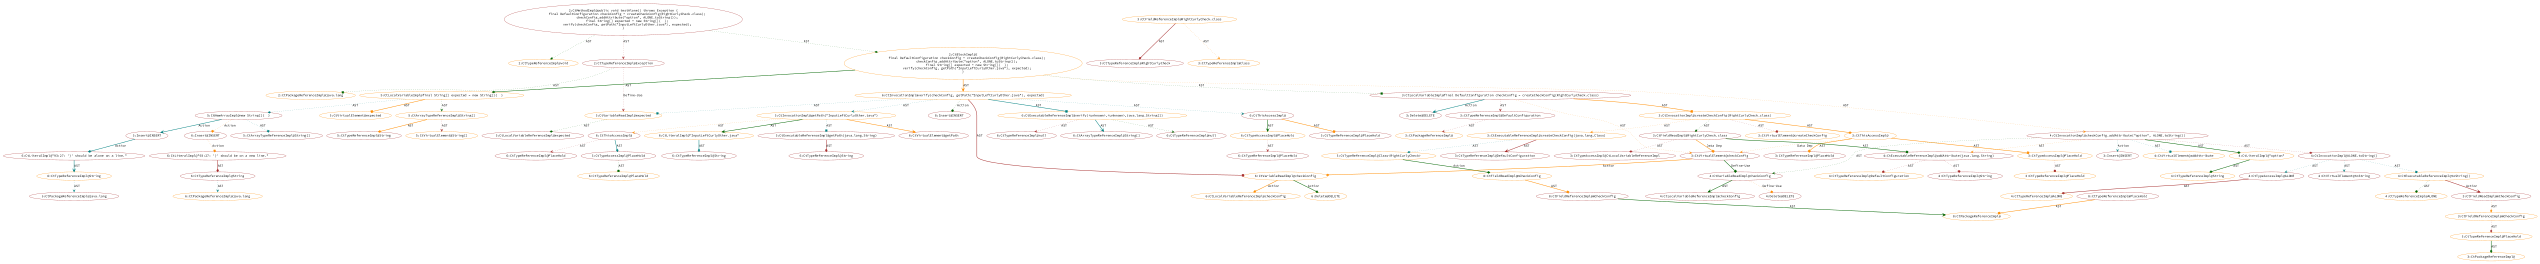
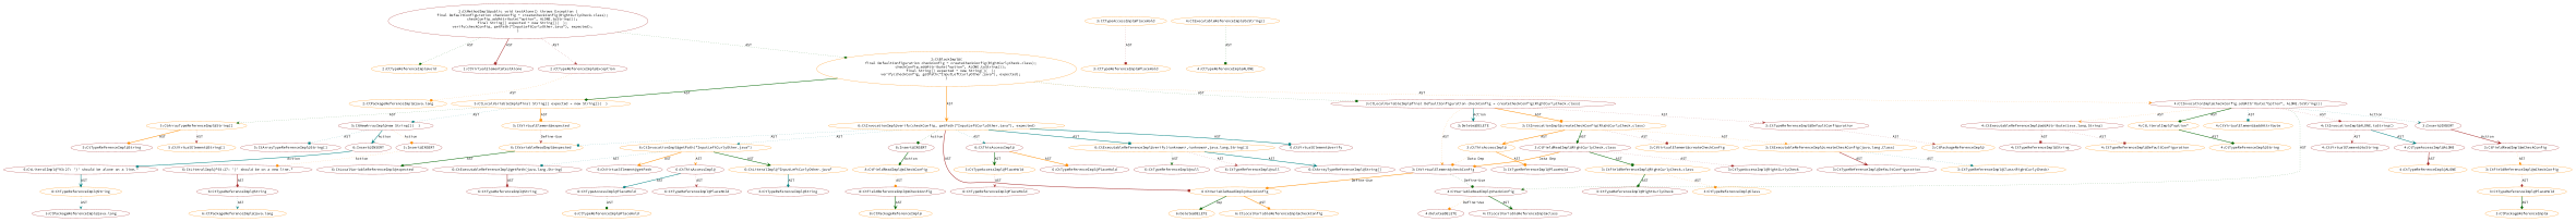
  digraph {
    fontname="Source Code Pro"
    node [color=brown fontname="Source Code Pro" shape=ellipse]
    edge [arrowhead=vee color=darkorange fontname="Source Code Pro" style=dotted]
    n1 [color=darkorange label="2:CtTypeReferenceImpl@void"]
+   n2 [label="2:CtVirtualElement@testAlone"]
    n3 [label="2:CtTypeReferenceImpl@Exception"]
    n4 [color=darkorange label="2:CtPackageReferenceImpl@java.lang"]
    n5 [label="3:CtTypeReferenceImpl@DefaultConfiguration"]
    n6 [color=darkorange label="3:CtPackageReferenceImpl@"]
    n7 [color=darkorange label="3:CtExecutableReferenceImpl@createCheckConfig(java.lang.Class)"]
    n8 [label="3:CtTypeReferenceImpl@DefaultConfiguration"]
    n9 [color=darkorange label="3:CtTypeReferenceImpl@Class<RightCurlyCheck>"]
    n10 [color=darkorange label="3:CtVirtualElement@createCheckConfig"]
    n11 [color=darkorange label="3:CtTypeAccessImpl@PlaceHold"]
    n12 [color=darkorange label="3:CtTypeReferenceImpl@PlaceHold"]
    n13 [color=darkorange label="3:CtThisAccessImpl@"]
    n14 [label="3:CtTypeReferenceImpl@PlaceHold"]
    n15 [label="3:CtVirtualElement@checkConfig"]
    n16 [label="4:CtVariableReadImpl@checkConfig"]
    n17 [color=darkorange label="6:CtVariableReadImpl@checkConfig"]
    n18 [color=darkorange label="3:CtFieldReferenceImpl@RightCurlyCheck.class"]
    n19 [label="3:CtTypeReferenceImpl@RightCurlyCheck"]
    n20 [color=darkorange label="3:CtTypeReferenceImpl@Class"]
    n21 [label="3:CtFieldReadImpl@RightCurlyCheck.class"]
-   n22 [label="3:CtTypeAccessImpl@CtLocalVariableReferenceImpl"]
+   n22 [label="3:CtTypeAccessImpl@RightCurlyCheck"]
    n23 [color=darkorange label="3:CtInvocationImpl@createCheckConfig(RightCurlyCheck.class)"]
-   n24 [label="4:CtLocalVariableReferenceImpl@checkConfig"]
+   n24 [label="4:CtLocalVariableReferenceImpl@class"]
    n25 [label="4:Delete@DELETE"]
    n26 [color=darkorange label="6:CtLocalVariableReferenceImpl@checkConfig"]
    n27 [color=darkorange label="6:Delete@DELETE"]
    n28 [label="3:CtLocalVariableImpl@final DefaultConfiguration checkConfig = createCheckConfig(RightCurlyCheck.class)"]
    n29 [label="3:Delete@DELETE"]
    n30 [label="4:CtExecutableReferenceImpl@addAttribute(java.lang.String)"]
    n31 [color=darkorange label="4:CtTypeReferenceImpl@DefaultConfiguration"]
    n32 [label="4:CtTypeReferenceImpl@String"]
    n33 [color=darkorange label="4:CtVirtualElement@addAttribute"]
    n34 [color=darkorange label="4:CtLiteralImpl@\"option\""]
    n35 [color=darkorange label="4:CtTypeReferenceImpl@String"]
    n36 [color=darkorange label="4:CtExecutableReferenceImpl@toString()"]
    n37 [color=darkorange label="4:CtTypeReferenceImpl@ALONE"]
    n38 [label="4:CtVirtualElement@toString"]
    n39 [label="4:CtTypeAccessImpl@ALONE"]
    n40 [color=darkorange label="4:CtTypeReferenceImpl@ALONE"]
    n41 [label="4:CtInvocationImpl@ALONE.toString()"]
    n42 [label="4:CtInvocationImpl@checkConfig.addAttribute(\"option\", ALONE.toString())"]
    n43 [label="3:Insert@INSERT"]
    n44 [label="3:CtFieldReadImpl@mCheckConfig"]
    n45 [color=darkorange label="5:CtVirtualElement@String[]"]
    n46 [color=darkorange label="5:CtArrayTypeReferenceImpl@String[]"]
    n47 [label="5:CtTypeReferenceImpl@String"]
    n48 [label="5:CtNewArrayImpl@new String[]\{  \}"]
    n49 [label="5:CtArrayTypeReferenceImpl@String[]"]
    n50 [label="6:Insert@INSERT"]
    n51 [label="6:Insert@INSERT"]
    n52 [label="6:CtLiteralImpl@\"93:27: '\}' should be alone on a line.\""]
    n53 [label="6:CtLiteralImpl@\"93:27: '\}' should be on a new line.\""]
    n54 [color=darkorange label="5:CtVirtualElement@expected"]
    n55 [color=darkorange label="6:CtVariableReadImpl@expected"]
    n56 [label="6:CtLocalVariableReferenceImpl@expected"]
    n57 [color=darkorange label="5:CtLocalVariableImpl@final String[] expected = new String[]\{  \}"]
    n58 [color=darkorange label="6:CtExecutableReferenceImpl@verify(<unknown>,<unknown>,java.lang.String[])"]
    n59 [label="6:CtTypeReferenceImpl@null"]
    n60 [label="6:CtTypeReferenceImpl@null"]
    n61 [label="6:CtArrayTypeReferenceImpl@String[]"]
+   n62 [label="6:CtVirtualElement@verify"]
    n63 [color=darkorange label="6:CtTypeAccessImpl@PlaceHold"]
    n64 [label="6:CtTypeReferenceImpl@PlaceHold"]
    n65 [label="6:CtThisAccessImpl@"]
    n66 [label="6:CtTypeReferenceImpl@PlaceHold"]
    n67 [label="6:CtExecutableReferenceImpl@getPath(java.lang.String)"]
    n68 [label="6:CtTypeReferenceImpl@String"]
    n69 [label="6:CtVirtualElement@getPath"]
    n70 [label="6:CtTypeAccessImpl@PlaceHold"]
    n71 [color=darkorange label="6:CtTypeReferenceImpl@PlaceHold"]
    n72 [label="6:CtThisAccessImpl@"]
    n73 [label="6:CtTypeReferenceImpl@PlaceHold"]
    n74 [color=darkorange label="6:CtLiteralImpl@\"InputLeftCurlyOther.java\""]
    n75 [label="6:CtTypeReferenceImpl@String"]
    n76 [color=darkorange label="6:CtInvocationImpl@getPath(\"InputLeftCurlyOther.java\")"]
    n77 [color=darkorange label="6:CtInvocationImpl@verify(checkConfig, getPath(\"InputLeftCurlyOther.java\"), expected)"]
    n78 [label="8:Insert@INSERT"]
    n79 [color=darkorange label="8:CtFieldReadImpl@mCheckConfig"]
    n80 [color=darkorange label="2:CtBlockImpl@\{\n    final DefaultConfiguration checkConfig = createCheckConfig(RightCurlyCheck.class);\n    checkConfig.addAttribute(\"option\", ALONE.toString());\n    final String[] expected = new String[]\{  \};\n    verify(checkConfig, getPath(\"InputLeftCurlyOther.java\"), expected);\n\}"]
    n81 [label="2:CtMethodImpl@public void testAlone() throws Exception \{\n    final DefaultConfiguration checkConfig = createCheckConfig(RightCurlyCheck.class);\n    checkConfig.addAttribute(\"option\", ALONE.toString());\n    final String[] expected = new String[]\{  \};\n    verify(checkConfig, getPath(\"InputLeftCurlyOther.java\"), expected);\n\}"]
    n82 [color=darkorange label="3:CtFieldReferenceImpl@mCheckConfig"]
    n83 [color=darkorange label="3:CtPackageReferenceImpl@"]
    n84 [color=darkorange label="3:CtTypeReferenceImpl@PlaceHold"]
    n85 [label="8:CtFieldReferenceImpl@mCheckConfig"]
    n86 [color=darkorange label="8:CtPackageReferenceImpl@"]
-   n87 [label="8:CtTypeReferenceImpl@PlaceHold"]
    n88 [color=darkorange label="6:CtTypeReferenceImpl@String"]
    n89 [label="6:CtPackageReferenceImpl@java.lang"]
    n90 [label="6:CtTypeReferenceImpl@String"]
    n91 [color=darkorange label="6:CtPackageReferenceImpl@java.lang"]
-   n3 -> n4 [arrowhead=box color=darkgreen label=AST]
+   n3 -> n4 [arrowhead=box label=AST]
    n5 -> n6 [color=brown label=AST]
    n7 -> n8 [color=brown label=AST style=bold]
    n7 -> n9 [arrowhead=diamond color=teal label=AST]
    n11 -> n12 [arrowhead=box color=brown label=AST]
-   n13 -> n11 [arrowhead=box label=AST style=bold]
    n13 -> n14 [arrowhead=box label=AST style=bold]
-   n13 -> n15 [label="Data Dep"]
-   n15 -> n16 [arrowhead=box color=darkgreen label="Define-Use" style=bold]
-   n15 -> n17 [arrowhead=diamond label=Action style=bold]
+   n13 -> n15 [arrowhead=box label="Data Dep"]
+   n15 -> n16 [arrowhead=box color=darkgreen label="Define-Use"]
+   n15 -> n17 [arrowhead=diamond label="Define-Use" style=bold]
    n16 -> n24 [color=darkgreen label=AST style=bold]
    n16 -> n25 [arrowhead=box label="Define-Use"]
-   n17 -> n26 [arrowhead=diamond label=Action style=bold]
-   n17 -> n27 [arrowhead=diamond color=darkgreen label=Action style=bold]
-   n18 -> n19 [arrowhead=diamond color=brown label=AST style=bold]
-   n18 -> n20 [label=AST]
-   n21 -> n15 [arrowhead=box label="Data Dep" style=bold]
-   n21 -> n30 [arrowhead=box color=darkgreen label=AST style=bold]
+   n17 -> n26 [arrowhead=diamond label=AST style=bold]
+   n17 -> n27 [arrowhead=diamond color=darkgreen label=Dep style=bold]
+   n18 -> n19 [arrowhead=diamond color=darkgreen label=AST style=bold]
+   n18 -> n20 [arrowhead=box label=AST]
+   n21 -> n15 [arrowhead=diamond label="Data Dep" style=bold]
+   n21 -> n18 [arrowhead=box color=darkgreen label=AST style=bold]
    n21 -> n22 [arrowhead=diamond color=brown label=AST]
    n23 -> n7 [label=AST]
    n23 -> n10 [arrowhead=box color=brown label=AST]
-   n23 -> n13 [arrowhead=diamond label=AST style=bold]
-   n23 -> n21 [arrowhead=diamond color=darkgreen label=AST]
+   n23 -> n13 [label=AST style=bold]
+   n23 -> n21 [arrowhead=diamond color=darkgreen label=AST style=bold]
    n28 -> n5 [color=brown label=AST]
    n28 -> n15 [label=AST]
    n28 -> n23 [arrowhead=box label=AST style=bold]
    n28 -> n29 [color=teal label=Action style=bold]
    n30 -> n31 [arrowhead=box color=brown label=AST]
    n30 -> n32 [arrowhead=box color=brown label=AST]
    n34 -> n35 [arrowhead=diamond color=darkgreen label=AST style=bold]
    n36 -> n37 [arrowhead=box color=darkgreen label=AST]
    n39 -> n40 [arrowhead=diamond color=brown label=AST style=bold]
-   n41 -> n36 [arrowhead=box color=teal label=AST]
-   n41 -> n38 [color=teal label=AST]
-   n41 -> n39 [color=teal label=AST]
+   n41 -> n38 [color=brown label=AST]
+   n41 -> n39 [color=teal label=AST style=bold]
    n42 -> n16 [color=darkgreen label=AST]
    n42 -> n30 [label=AST]
    n42 -> n33 [arrowhead=box color=teal label=AST]
    n42 -> n34 [arrowhead=diamond color=darkgreen label=AST style=bold]
    n42 -> n41 [arrowhead=diamond color=brown label=AST]
    n42 -> n43 [color=teal label=Action]
-   n36 -> n44 [color=brown label=Action style=bold]
+   n43 -> n44 [color=brown label=Action style=bold]
    n44 -> n82 [arrowhead=diamond label=AST]
    n46 -> n45 [color=brown label=AST]
    n46 -> n47 [arrowhead=diamond label=AST style=bold]
    n48 -> n49 [arrowhead=box color=teal label=AST]
    n48 -> n50 [color=teal label=Action style=bold]
    n48 -> n51 [arrowhead=box label=Action]
    n50 -> n52 [arrowhead=diamond color=teal label=Action style=bold]
    n51 -> n53 [arrowhead=box label=Action]
    n52 -> n88 [color=teal label=AST style=bold]
    n53 -> n90 [arrowhead=diamond color=brown label=AST style=bold]
-   n3 -> n55 [color=brown label="Define-Use"]
-   n55 -> n56 [arrowhead=diamond color=darkgreen label=AST]
+   n54 -> n55 [color=brown label="Define-Use"]
+   n55 -> n56 [arrowhead=diamond color=darkgreen label=AST style=bold]
    n57 -> n46 [color=darkgreen label=AST]
    n57 -> n48 [arrowhead=diamond color=teal label=AST]
    n57 -> n54 [arrowhead=box label=AST style=bold]
    n58 -> n59 [color=darkgreen label=AST]
    n58 -> n60 [color=brown label=AST]
    n58 -> n61 [color=teal label=AST style=bold]
    n63 -> n64 [color=brown label=AST]
    n65 -> n63 [color=darkgreen label=AST style=bold]
    n65 -> n66 [arrowhead=box label=AST style=bold]
    n67 -> n68 [arrowhead=diamond color=brown label=AST style=bold]
    n70 -> n71 [arrowhead=box color=darkgreen label=AST]
    n72 -> n70 [arrowhead=diamond color=teal label=AST style=bold]
    n72 -> n73 [color=brown label=AST]
    n74 -> n75 [arrowhead=diamond color=teal label=AST style=bold]
    n76 -> n67 [arrowhead=box color=teal label=AST]
    n76 -> n69 [label=AST style=bold]
    n76 -> n72 [label=AST]
    n76 -> n74 [color=darkgreen label=AST style=bold]
    n77 -> n17 [arrowhead=box color=brown label=AST style=bold]
    n77 -> n55 [arrowhead=box color=teal label=AST]
    n77 -> n58 [arrowhead=box color=teal label=AST style=bold]
+   n77 -> n62 [arrowhead=box color=teal label=AST style=bold]
    n77 -> n65 [color=teal label=AST]
    n77 -> n76 [color=teal label=AST]
    n77 -> n78 [arrowhead=box color=darkgreen label=Action]
-   n9 -> n79 [arrowhead=diamond color=darkgreen label=Action style=bold]
-   n79 -> n85 [arrowhead=box label=AST style=bold]
+   n78 -> n79 [arrowhead=diamond color=darkgreen label=Action style=bold]
+   n79 -> n85 [arrowhead=box label=AST]
    n80 -> n28 [arrowhead=box color=darkgreen label=AST]
    n80 -> n42 [label=AST]
    n80 -> n57 [arrowhead=diamond color=darkgreen label=AST style=bold]
    n80 -> n77 [label=AST style=bold]
    n81 -> n1 [arrowhead=diamond color=darkgreen label=AST]
+   n81 -> n2 [arrowhead=box color=brown label=AST style=bold]
    n81 -> n3 [color=brown label=AST]
    n81 -> n80 [arrowhead=diamond color=darkgreen label=AST]
    n82 -> n84 [arrowhead=diamond color=brown label=AST]
    n84 -> n83 [arrowhead=diamond color=darkgreen label=AST style=bold]
    n85 -> n86 [color=darkgreen label=AST style=bold]
-   n87 -> n86 [arrowhead=box label=AST style=bold]
    n88 -> n89 [color=teal label=AST]
    n90 -> n91 [color=teal label=AST]
  }
